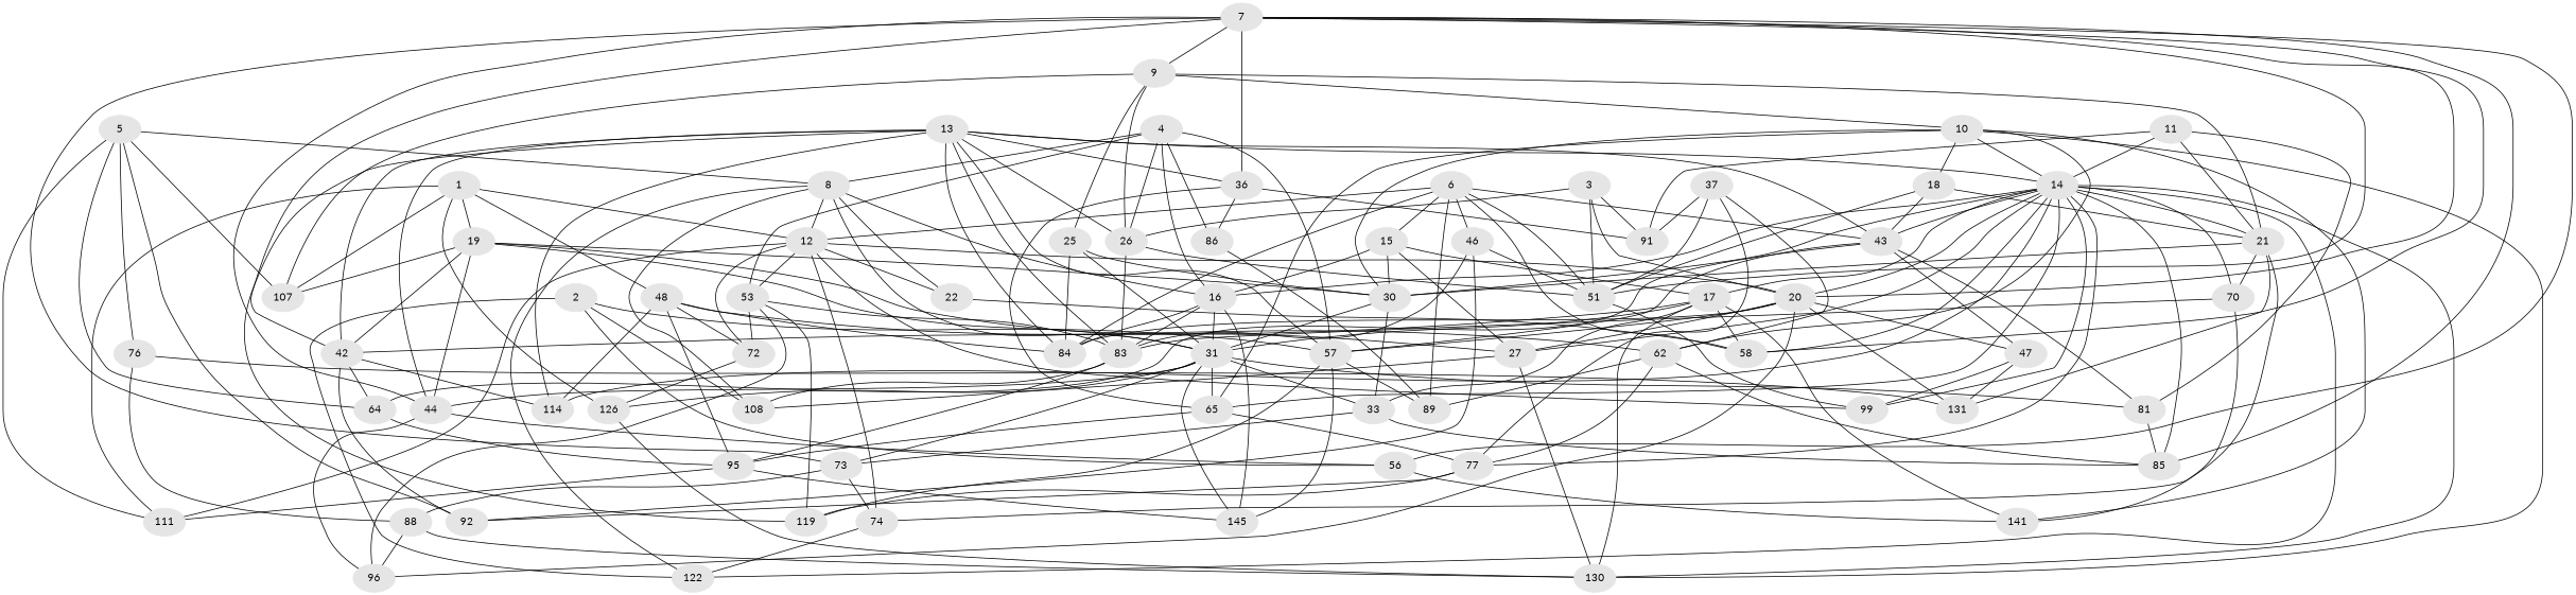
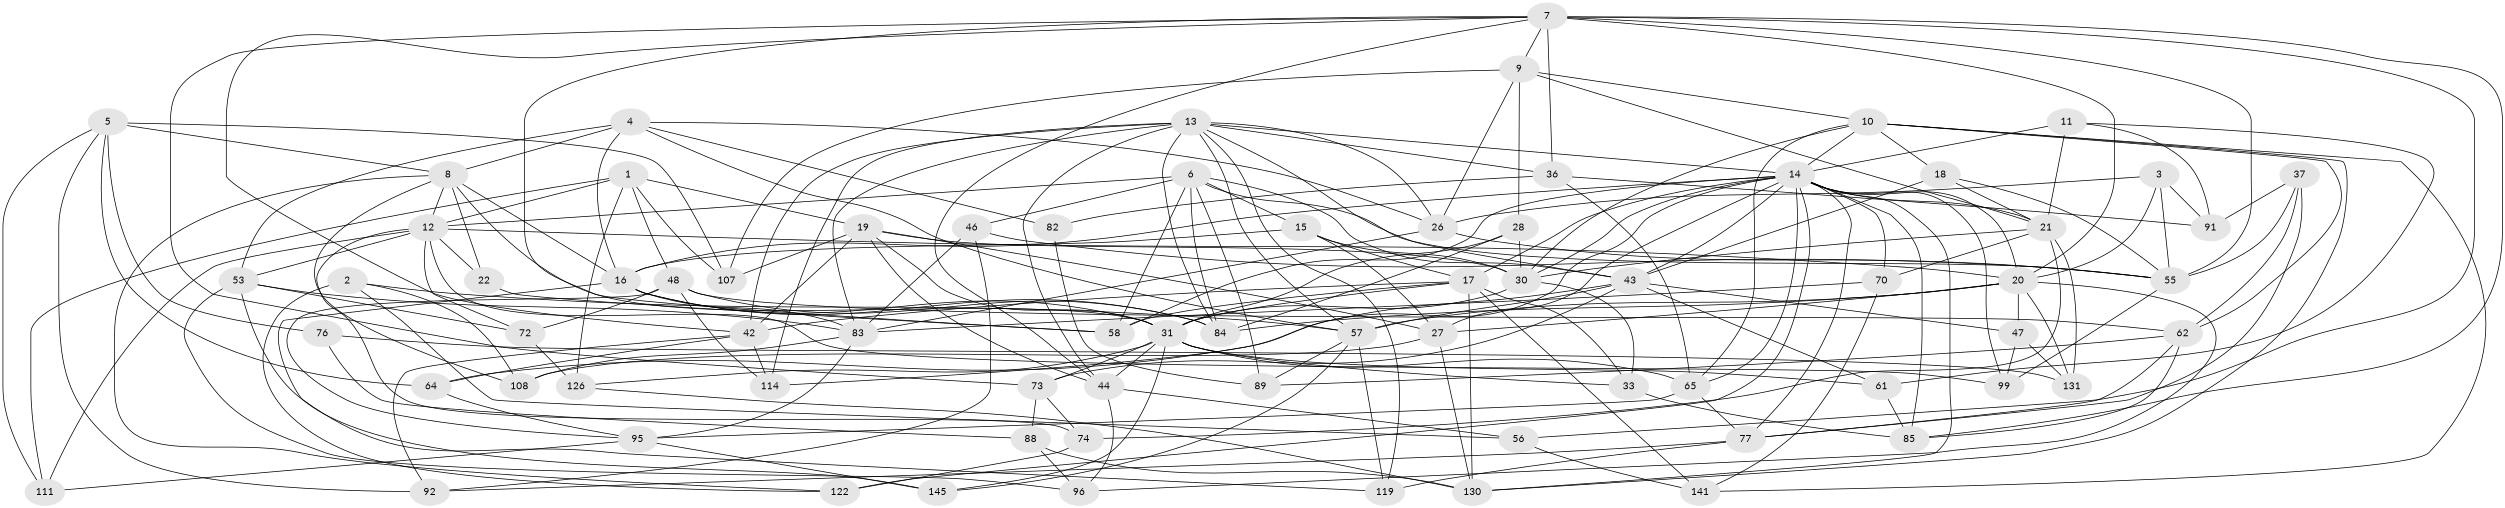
  graph {
    fontname=Lato
    node [color=gray90 fontname=Lato style=filled]
    edge [fontname=Lato]
    1 [super="+78"]
    12 [super="+25+45+139"]
    19 [super="+67+29"]
    48 [super="+68"]
    107
    111
    126
    20 [super="+63+23"]
    53 [super="+71"]
    22
    72
    74
    99
    42 [super="+118+55"]
    44 [super="+109"]
    31 [super="+41+34"]
    30 [super="+127+40"]
    27 [super="+128"]
    84 [super="+133"]
    62 [super="+146"]
    114
    95 [super="+138"]
    130 [super="+135"]
    2
    56
    57 [super="+97+134"]
    108
    122
    141
    89
    119
    145
    47
    96
    131
    3
    26 [super="+120"]
-   51 [super="+69+136"]
+   51 [super="+69+136" label=55]
    91
    83 [super="+116+129"]
    4 [super="+117"]
    8 [super="+52+102"]
    16 [super="+60+100"]
-   86
+   86 [label=82]
    5 [super="+105"]
    64
    76
    92
    88
    6 [super="+50+54"]
    15 [super="+104"]
    43 [super="+110+113+125"]
    46
    58 [super="+90"]
    17 [super="+75+101"]
    73 [super="+121"]
-   61 [label=81]
+   61
    7 [super="+137+80"]
    9 [super="+39"]
    36 [super="+106"]
    85 [super="+103"]
    10 [super="+66+81"]
    21 [super="+82+132"]
-   28 [label=25]
+   28
    65 [super="+140"]
    33
    14 [super="+79+49+24+87"]
    18
    70
    77 [super="+93"]
    11
    13 [super="+144+38+35"]
    37
    1 -- 12
    1 -- 19
    1 -- 48
    1 -- 107
    1 -- 111
    1 -- 126
    12 -- 111
    12 -- 20
    12 -- 53
    12 -- 22
    12 -- 72
    12 -- 74
    12 -- 99
    19 -- 107
    19 -- 42
    19 -- 44
    19 -- 31 [weight=2]
    19 -- 30
    19 -- 27
    48 -- 72
    48 -- 84
    48 -- 62
    48 -- 114
    48 -- 95
    126 -- 130
    20 -- 27
    20 -- 84
    20 -- 57
    20 -- 47
    20 -- 96
    20 -- 131
    53 -- 72
    53 -- 119
    53 -- 96
    53 -- 83
    22 -- 58 [weight=2]
    72 -- 126
    74 -- 122
    42 -- 114
    42 -- 64
    42 -- 92
    44 -- 56
    44 -- 96
    31 -- 126
    31 -- 44
    31 -- 145
    31 -- 73
    31 -- 61
    31 -- 65
    31 -- 33
    30 -- 31
    30 -- 33
    27 -- 130
    27 -- 108
    62 -- 89
    62 -- 85
    62 -- 77
    95 -- 111
    95 -- 145
    2 -- 56
    2 -- 57
    2 -- 108
    2 -- 122
    56 -- 141
    57 -- 89
    57 -- 119
    57 -- 145
    47 -- 99
    47 -- 131
    3 -- 20
    3 -- 26
    3 -- 51
    3 -- 91
    26 -- 51
    26 -- 83
    51 -- 99
    83 -- 95
    83 -- 108
    4 -- 53
    4 -- 57
    4 -- 26
    4 -- 8
    4 -- 16
    4 -- 86
    8 -- 12
    8 -- 22
    8 -- 31
    8 -- 108
    8 -- 122
    8 -- 16
    16 -- 31
    16 -- 84
    16 -- 145
    16 -- 83
    86 -- 89
    5 -- 107
    5 -- 111
    5 -- 8
    5 -- 64
    5 -- 76
    5 -- 92
    64 -- 95
    76 -- 131
    76 -- 88
    88 -- 130
    88 -- 96
    6 -- 12
    6 -- 84
    6 -- 89
    6 -- 51
    6 -- 15
    6 -- 43
    6 -- 46
    6 -- 58
    15 -- 30
    15 -- 27
    15 -- 16
    15 -- 17
    43 -- 57
    43 -- 47
    43 -- 64
-   33 -- 73
+   43 -- 73
    43 -- 61
    46 -- 51
    46 -- 83
    46 -- 92
    17 -- 42
    17 -- 31
    17 -- 130
    17 -- 141
    17 -- 58
    17 -- 33
    73 -- 74
    73 -- 88
    61 -- 85
    7 -- 20
    7 -- 42
    7 -- 44
    7 -- 56
    7 -- 51
    7 -- 58
    7 -- 73 [weight=2]
    7 -- 9
    7 -- 36 [weight=2]
    7 -- 85
    9 -- 107
    9 -- 26
    9 -- 10
    9 -- 21
    9 -- 28
    36 -- 91
    36 -- 86
    36 -- 65
    10 -- 30
    10 -- 62
    10 -- 130
    10 -- 141
    10 -- 65
    10 -- 14
    10 -- 18
    21 -- 74
    21 -- 30
    21 -- 131
    21 -- 70
    28 -- 31
    28 -- 30
    28 -- 84
    65 -- 95
    65 -- 77
    33 -- 85
    14 -- 20
    14 -- 99
    14 -- 30
    14 -- 27
    14 -- 114
    14 -- 130
    14 -- 122
    14 -- 16
    14 -- 43
    14 -- 58
    14 -- 17
    14 -- 85 [weight=2]
    14 -- 21
    14 -- 65
    14 -- 70
    14 -- 77
    18 -- 51
    18 -- 43
    18 -- 21
    70 -- 141
    70 -- 83
    77 -- 119
    77 -- 92
    11 -- 91
    11 -- 61
    11 -- 21
    11 -- 14
    13 -- 42 [weight=2]
    13 -- 44
    13 -- 84
    13 -- 114
    13 -- 57
    13 -- 119
    13 -- 26
    13 -- 83
    13 -- 43
    13 -- 36
    13 -- 14
    37 -- 62
    37 -- 51
    37 -- 91
    37 -- 77
  }
